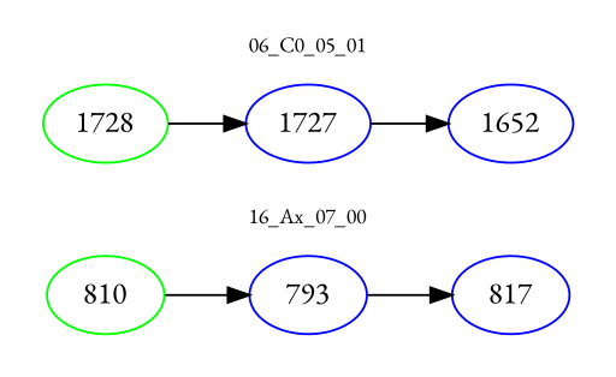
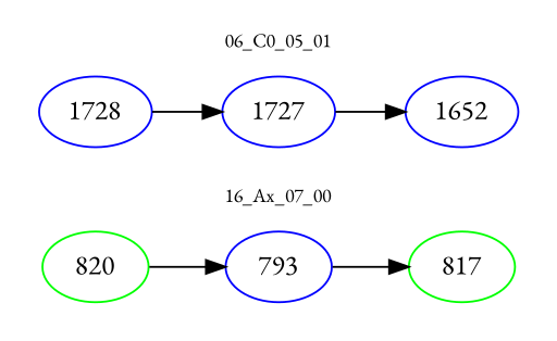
  digraph {
    fontname="EB Garamond"
    rankdir=LR
    node [color=blue fontname="EB Garamond"]
    edge [color=black fontname="EB Garamond"]
-   n1 [color=green label=810]
+   n1 [color=green label=820]
    n2 [label=793]
-   n3 [label=817]
-   n4 [color=green label=1728]
+   n3 [color=green label=817]
+   n4 [label=1728]
    n5 [label=1727]
    n6 [label=1652]
    subgraph cluster_1 {
      color=white
      fontsize=10
      label="16_Ax_07_00"
      n1
      n2
      n3
    }
    subgraph cluster_2 {
      color=white
      fontsize=10
      label="06_C0_05_01"
      n4
      n5
      n6
    }
    n1 -> n2
    n2 -> n3
    n4 -> n5
    n5 -> n6
  }
